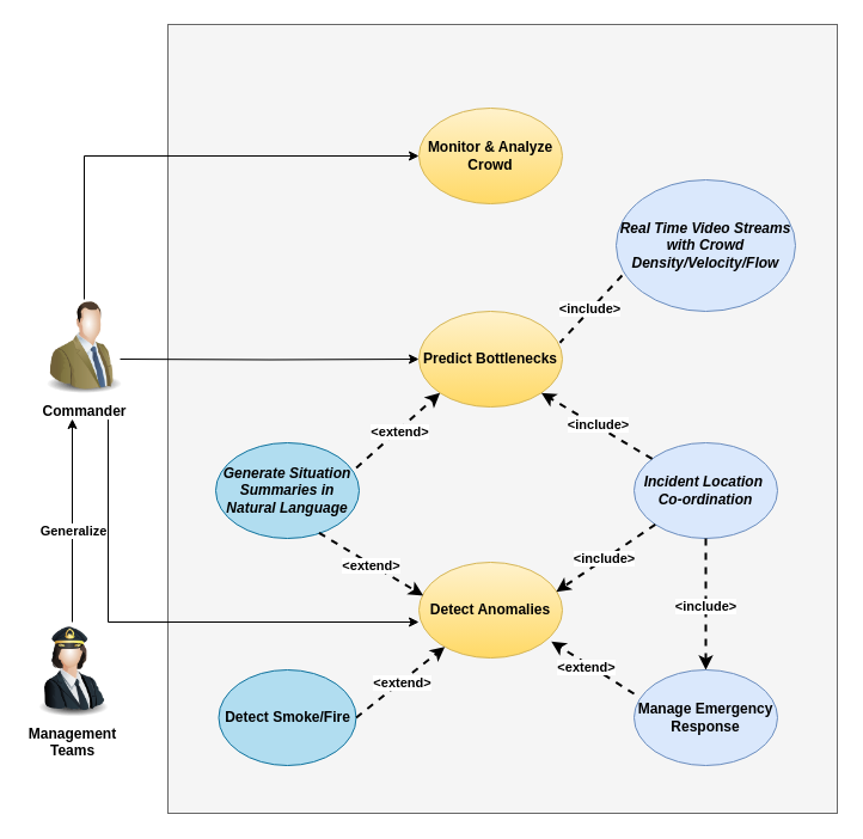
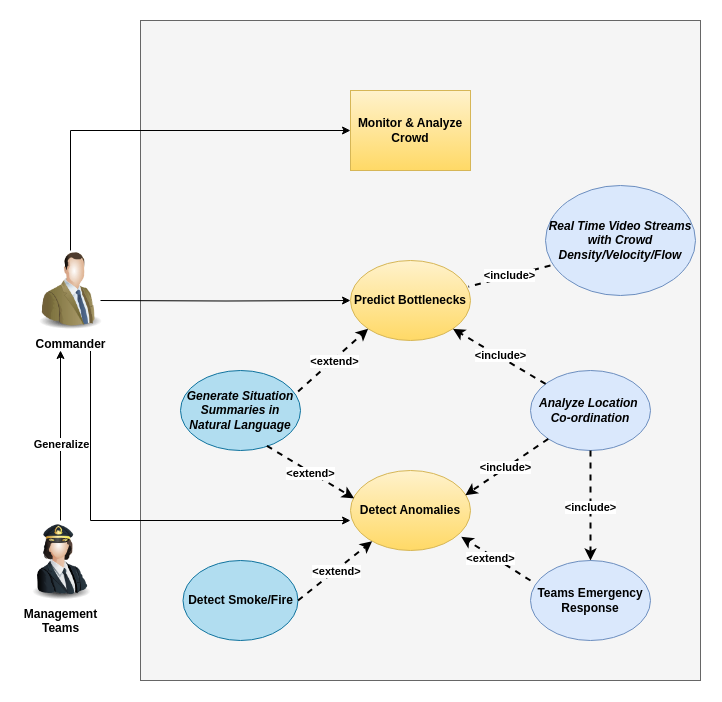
  <mxCell id="0" />
  <mxCell id="1" parent="0" />
  <mxCell id="2" value="" style="rounded=0;whiteSpace=wrap;html=1;fillColor=#f5f5f5;fontColor=#333333;strokeColor=#666666;" parent="1" vertex="1"><mxGeometry x="140" y="20" width="560" height="660" as="geometry" /></mxCell>
- <mxCell id="3" value="&lt;b&gt;&lt;span&gt;Monitor &amp;amp; Analyze&lt;/span&gt;&lt;/b&gt;&lt;div&gt;&lt;b&gt;&lt;span&gt;Crowd&lt;/span&gt;&lt;/b&gt;&lt;/div&gt;" style="ellipse;whiteSpace=wrap;html=1;fillColor=#fff2cc;gradientColor=#ffd966;strokeColor=#d6b656;fontStyle=0" parent="1" vertex="1"><mxGeometry x="350" y="90" width="120" height="80" as="geometry" /></mxCell>
+ <mxCell id="3" value="&lt;b&gt;&lt;span&gt;Monitor &amp;amp; Analyze&lt;/span&gt;&lt;/b&gt;&lt;div&gt;&lt;b&gt;&lt;span&gt;Crowd&lt;/span&gt;&lt;/b&gt;&lt;/div&gt;" style="whiteSpace=wrap;html=1;fillColor=#fff2cc;gradientColor=#ffd966;strokeColor=#d6b656;fontStyle=0;rounded=0;" parent="1" vertex="1"><mxGeometry x="350" y="90" width="120" height="80" as="geometry" /></mxCell>
  <mxCell id="4" value="&lt;b&gt;Predict Bottlenecks&lt;/b&gt;" style="ellipse;whiteSpace=wrap;html=1;fillColor=#fff2cc;gradientColor=#ffd966;strokeColor=#d6b656;" parent="1" vertex="1"><mxGeometry x="350" y="260" width="120" height="80" as="geometry" /></mxCell>
  <mxCell id="5" style="edgeStyle=orthogonalEdgeStyle;rounded=0;orthogonalLoop=1;jettySize=auto;html=1;exitX=0;exitY=0.625;exitDx=0;exitDy=0;exitPerimeter=0;entryX=0;entryY=0.625;entryDx=0;entryDy=0;entryPerimeter=0;" edge="1" parent="1" target="6"><mxGeometry relative="1" as="geometry"><mxPoint x="339" y="520" as="targetPoint" /><mxPoint x="90" y="350" as="sourcePoint" /><Array as="points"><mxPoint x="90" y="520" /></Array></mxGeometry></mxCell>
  <mxCell id="6" value="&lt;b&gt;Detect Anomalies&lt;/b&gt;" style="ellipse;whiteSpace=wrap;html=1;fillColor=#fff2cc;gradientColor=#ffd966;strokeColor=#d6b656;" parent="1" vertex="1"><mxGeometry x="350" y="470" width="120" height="80" as="geometry" /></mxCell>
- <mxCell id="7" value="&lt;b&gt;Manage Emergency Response&lt;/b&gt;" style="ellipse;whiteSpace=wrap;html=1;fillColor=#dae8fc;strokeColor=#6c8ebf;" parent="1" vertex="1"><mxGeometry x="530" y="560" width="120" height="80" as="geometry" /></mxCell>
+ <mxCell id="7" value="&lt;b&gt;Teams Emergency Response&lt;/b&gt;" style="ellipse;whiteSpace=wrap;html=1;fillColor=#dae8fc;strokeColor=#6c8ebf;" parent="1" vertex="1"><mxGeometry x="530" y="560" width="120" height="80" as="geometry" /></mxCell>
  <mxCell id="8" value="&lt;b&gt;&lt;i&gt;Generate Situation Summaries in Natural Language&lt;/i&gt;&lt;/b&gt;" style="ellipse;whiteSpace=wrap;html=1;fillColor=#b1ddf0;strokeColor=#10739e;" parent="1" vertex="1"><mxGeometry x="180" y="370" width="120" height="80" as="geometry" /></mxCell>
- <mxCell id="9" value="&lt;b&gt;&lt;i&gt;Incident Location&amp;nbsp;&lt;/i&gt;&lt;/b&gt;&lt;div&gt;&lt;b&gt;&lt;i&gt;Co-ordination&lt;/i&gt;&lt;/b&gt;&lt;/div&gt;" style="ellipse;whiteSpace=wrap;html=1;fillColor=#dae8fc;strokeColor=#6c8ebf;" parent="1" vertex="1"><mxGeometry x="530" y="370" width="120" height="80" as="geometry" /></mxCell>
+ <mxCell id="9" value="&lt;b&gt;&lt;i&gt;Analyze Location&amp;nbsp;&lt;/i&gt;&lt;/b&gt;&lt;div&gt;&lt;b&gt;&lt;i&gt;Co-ordination&lt;/i&gt;&lt;/b&gt;&lt;/div&gt;" style="ellipse;whiteSpace=wrap;html=1;fillColor=#dae8fc;strokeColor=#6c8ebf;" parent="1" vertex="1"><mxGeometry x="530" y="370" width="120" height="80" as="geometry" /></mxCell>
  <mxCell id="10" value="" style="endArrow=classic;html=1;rounded=0;exitX=0.5;exitY=1;exitDx=0;exitDy=0;dashed=1;strokeWidth=2;" parent="1" source="9" target="7" edge="1"><mxGeometry width="50" height="50" relative="1" as="geometry"><mxPoint x="580" y="510" as="sourcePoint" /><mxPoint x="630" y="460" as="targetPoint" /><Array as="points" /></mxGeometry></mxCell>
  <mxCell id="11" value="&lt;b&gt;&amp;lt;include&amp;gt;&lt;/b&gt;" style="edgeLabel;html=1;align=center;verticalAlign=middle;resizable=0;points=[];" parent="10" vertex="1" connectable="0"><mxGeometry x="0.01" y="-1" relative="1" as="geometry"><mxPoint as="offset" /></mxGeometry></mxCell>
- <mxCell id="12" value="&lt;b&gt;&lt;i&gt;Real Time Video Streams with Crowd Density/Velocity/Flow&lt;/i&gt;&lt;/b&gt;" style="ellipse;whiteSpace=wrap;html=1;fillColor=#dae8fc;strokeColor=#6c8ebf;" parent="1" vertex="1"><mxGeometry x="515" y="150" width="150" height="110" as="geometry" /></mxCell>
+ <mxCell id="12" value="&lt;b&gt;&lt;i&gt;Real Time Video Streams with Crowd Density/Velocity/Flow&lt;/i&gt;&lt;/b&gt;" style="ellipse;whiteSpace=wrap;html=1;fillColor=#dae8fc;strokeColor=#6c8ebf;" parent="1" vertex="1"><mxGeometry x="545" y="185" width="150" height="110" as="geometry" /></mxCell>
  <mxCell id="13" value="" style="endArrow=classic;html=1;rounded=0;exitX=0.72;exitY=0.942;exitDx=0;exitDy=0;dashed=1;strokeWidth=2;exitPerimeter=0;entryX=0.03;entryY=0.348;entryDx=0;entryDy=0;entryPerimeter=0;" parent="1" source="8" target="6" edge="1"><mxGeometry width="50" height="50" relative="1" as="geometry"><mxPoint x="340" y="310" as="sourcePoint" /><mxPoint x="220" y="488" as="targetPoint" /><Array as="points" /></mxGeometry></mxCell>
  <mxCell id="14" value="&lt;b&gt;&amp;lt;extend&amp;gt;&lt;/b&gt;" style="edgeLabel;html=1;align=center;verticalAlign=middle;resizable=0;points=[];" parent="13" vertex="1" connectable="0"><mxGeometry x="0.01" y="-1" relative="1" as="geometry"><mxPoint as="offset" /></mxGeometry></mxCell>
  <mxCell id="15" value="" style="endArrow=classic;html=1;rounded=0;entryX=0.957;entryY=0.308;entryDx=0;entryDy=0;dashed=1;strokeWidth=2;entryPerimeter=0;" parent="1" source="9" target="6" edge="1"><mxGeometry width="50" height="50" relative="1" as="geometry"><mxPoint x="510" y="361" as="sourcePoint" /><mxPoint x="390" y="539" as="targetPoint" /><Array as="points" /></mxGeometry></mxCell>
  <mxCell id="16" value="&lt;b&gt;&amp;lt;include&amp;gt;&lt;/b&gt;" style="edgeLabel;html=1;align=center;verticalAlign=middle;resizable=0;points=[];" parent="15" vertex="1" connectable="0"><mxGeometry x="0.01" y="-1" relative="1" as="geometry"><mxPoint as="offset" /></mxGeometry></mxCell>
  <mxCell id="17" value="" style="endArrow=none;html=1;rounded=0;entryX=0.983;entryY=0.328;entryDx=0;entryDy=0;exitX=0.033;exitY=0.727;exitDx=0;exitDy=0;dashed=1;strokeWidth=2;exitPerimeter=0;entryPerimeter=0;" parent="1" source="12" target="4" edge="1"><mxGeometry width="50" height="50" relative="1" as="geometry"><mxPoint x="495" y="210" as="sourcePoint" /><mxPoint x="375" y="388" as="targetPoint" /><Array as="points" /></mxGeometry></mxCell>
  <mxCell id="18" value="&lt;b&gt;&amp;lt;include&amp;gt;&lt;/b&gt;" style="edgeLabel;html=1;align=center;verticalAlign=middle;resizable=0;points=[];" parent="17" vertex="1" connectable="0"><mxGeometry x="0.01" y="-1" relative="1" as="geometry"><mxPoint as="offset" /></mxGeometry></mxCell>
  <mxCell id="19" value="" style="endArrow=classic;html=1;rounded=0;entryX=1;entryY=1;entryDx=0;entryDy=0;dashed=1;strokeWidth=2;" parent="1" source="9" target="4" edge="1"><mxGeometry width="50" height="50" relative="1" as="geometry"><mxPoint x="495" y="220" as="sourcePoint" /><mxPoint x="375" y="398" as="targetPoint" /><Array as="points" /></mxGeometry></mxCell>
  <mxCell id="20" value="&lt;b&gt;&amp;lt;include&amp;gt;&lt;/b&gt;" style="edgeLabel;html=1;align=center;verticalAlign=middle;resizable=0;points=[];" parent="19" vertex="1" connectable="0"><mxGeometry x="0.01" y="-1" relative="1" as="geometry"><mxPoint as="offset" /></mxGeometry></mxCell>
  <mxCell id="21" style="edgeStyle=orthogonalEdgeStyle;rounded=0;orthogonalLoop=1;jettySize=auto;html=1;entryX=0;entryY=0.5;entryDx=0;entryDy=0;" parent="1" source="22" target="3" edge="1"><mxGeometry relative="1" as="geometry"><mxPoint x="70" y="120" as="targetPoint" /><Array as="points"><mxPoint x="70" y="130" /></Array></mxGeometry></mxCell>
  <mxCell id="22" value="&lt;b&gt;Commander&lt;/b&gt;" style="image;html=1;image=img/lib/clip_art/people/Suit_Man_Green_128x128.png" parent="1" vertex="1"><mxGeometry x="30" y="250" width="80" height="80" as="geometry" /></mxCell>
  <mxCell id="23" style="edgeStyle=orthogonalEdgeStyle;rounded=0;orthogonalLoop=1;jettySize=auto;html=1;" parent="1" source="25" edge="1"><mxGeometry relative="1" as="geometry"><mxPoint x="60" y="350" as="targetPoint" /></mxGeometry></mxCell>
  <mxCell id="24" value="&lt;b&gt;Generalize&lt;/b&gt;" style="edgeLabel;html=1;align=center;verticalAlign=middle;resizable=0;points=[];" parent="23" vertex="1" connectable="0"><mxGeometry x="-0.094" relative="1" as="geometry"><mxPoint as="offset" /></mxGeometry></mxCell>
  <mxCell id="25" value="&lt;div&gt;&lt;b&gt;Management&lt;br&gt;Teams&lt;/b&gt;&lt;/div&gt;" style="image;html=1;image=img/lib/clip_art/people/Pilot_Woman_128x128.png" parent="1" vertex="1"><mxGeometry x="20" y="520" width="80" height="80" as="geometry" /></mxCell>
  <mxCell id="26" value="" style="endArrow=classic;html=1;rounded=0;dashed=1;strokeWidth=2;entryX=0;entryY=1;entryDx=0;entryDy=0;exitX=0.98;exitY=0.263;exitDx=0;exitDy=0;exitPerimeter=0;" parent="1" source="8" target="4" edge="1"><mxGeometry width="50" height="50" relative="1" as="geometry"><mxPoint x="360" y="370" as="sourcePoint" /><mxPoint x="457.5" y="365" as="targetPoint" /><Array as="points" /></mxGeometry></mxCell>
  <mxCell id="27" value="&lt;b&gt;&amp;lt;extend&amp;gt;&lt;/b&gt;" style="edgeLabel;html=1;align=center;verticalAlign=middle;resizable=0;points=[];" parent="26" vertex="1" connectable="0"><mxGeometry x="0.01" y="-1" relative="1" as="geometry"><mxPoint as="offset" /></mxGeometry></mxCell>
  <mxCell id="28" value="&lt;b&gt;Detect Smoke/Fire&lt;/b&gt;" style="ellipse;whiteSpace=wrap;html=1;fillColor=#b1ddf0;strokeColor=#10739e;" parent="1" vertex="1"><mxGeometry x="182.5" y="560" width="115" height="80" as="geometry" /></mxCell>
  <mxCell id="29" value="" style="endArrow=classic;html=1;rounded=0;dashed=1;strokeWidth=2;exitX=1;exitY=0.5;exitDx=0;exitDy=0;" parent="1" source="28" target="6" edge="1"><mxGeometry width="50" height="50" relative="1" as="geometry"><mxPoint x="340" y="545" as="sourcePoint" /><mxPoint x="340" y="495" as="targetPoint" /><Array as="points" /></mxGeometry></mxCell>
  <mxCell id="30" value="&lt;b&gt;&amp;lt;extend&amp;gt;&lt;/b&gt;" style="edgeLabel;html=1;align=center;verticalAlign=middle;resizable=0;points=[];" parent="29" vertex="1" connectable="0"><mxGeometry x="0.01" y="-1" relative="1" as="geometry"><mxPoint as="offset" /></mxGeometry></mxCell>
  <mxCell id="31" style="edgeStyle=orthogonalEdgeStyle;rounded=0;orthogonalLoop=1;jettySize=auto;html=1;exitX=0;exitY=0.5;exitDx=0;exitDy=0;entryX=0;entryY=0.5;entryDx=0;entryDy=0;" edge="1" parent="1" target="4"><mxGeometry relative="1" as="geometry"><mxPoint x="100" y="300" as="sourcePoint" /></mxGeometry></mxCell>
  <mxCell id="32" value="" style="endArrow=classic;html=1;rounded=0;dashed=1;strokeWidth=2;entryX=0.923;entryY=0.828;entryDx=0;entryDy=0;entryPerimeter=0;" edge="1" parent="1" target="6"><mxGeometry width="50" height="50" relative="1" as="geometry"><mxPoint x="530" y="580" as="sourcePoint" /><mxPoint x="491" y="600" as="targetPoint" /><Array as="points" /></mxGeometry></mxCell>
  <mxCell id="33" value="&lt;b&gt;&amp;lt;extend&amp;gt;&lt;/b&gt;" style="edgeLabel;html=1;align=center;verticalAlign=middle;resizable=0;points=[];" vertex="1" connectable="0" parent="32"><mxGeometry x="0.01" y="-1" relative="1" as="geometry"><mxPoint x="-6" as="offset" /></mxGeometry></mxCell>
